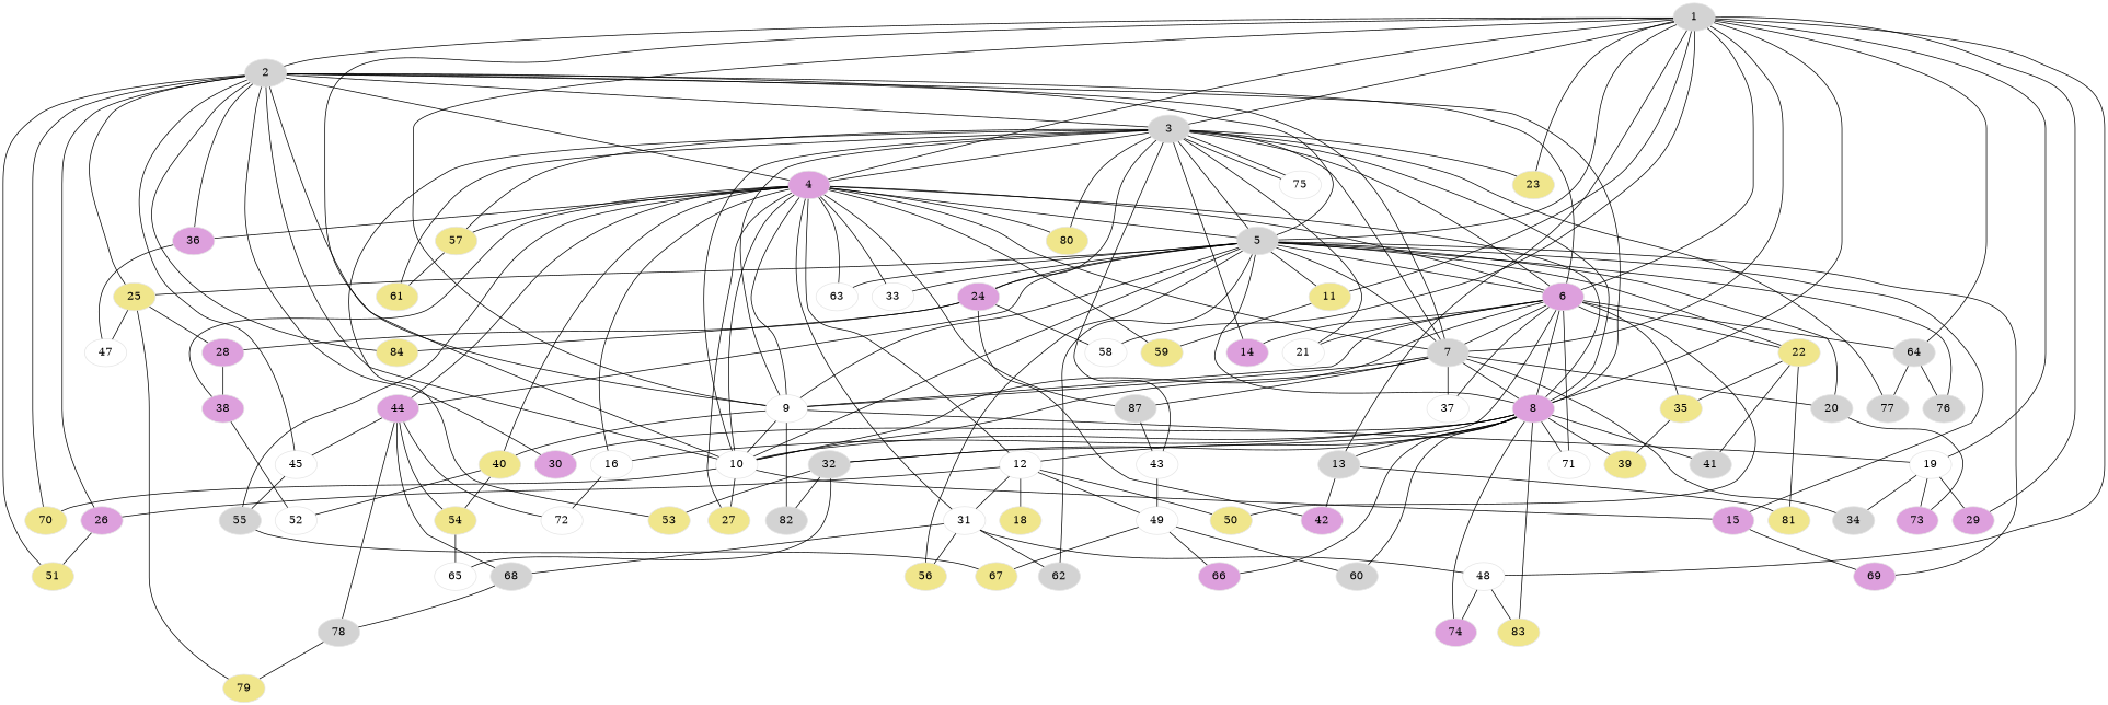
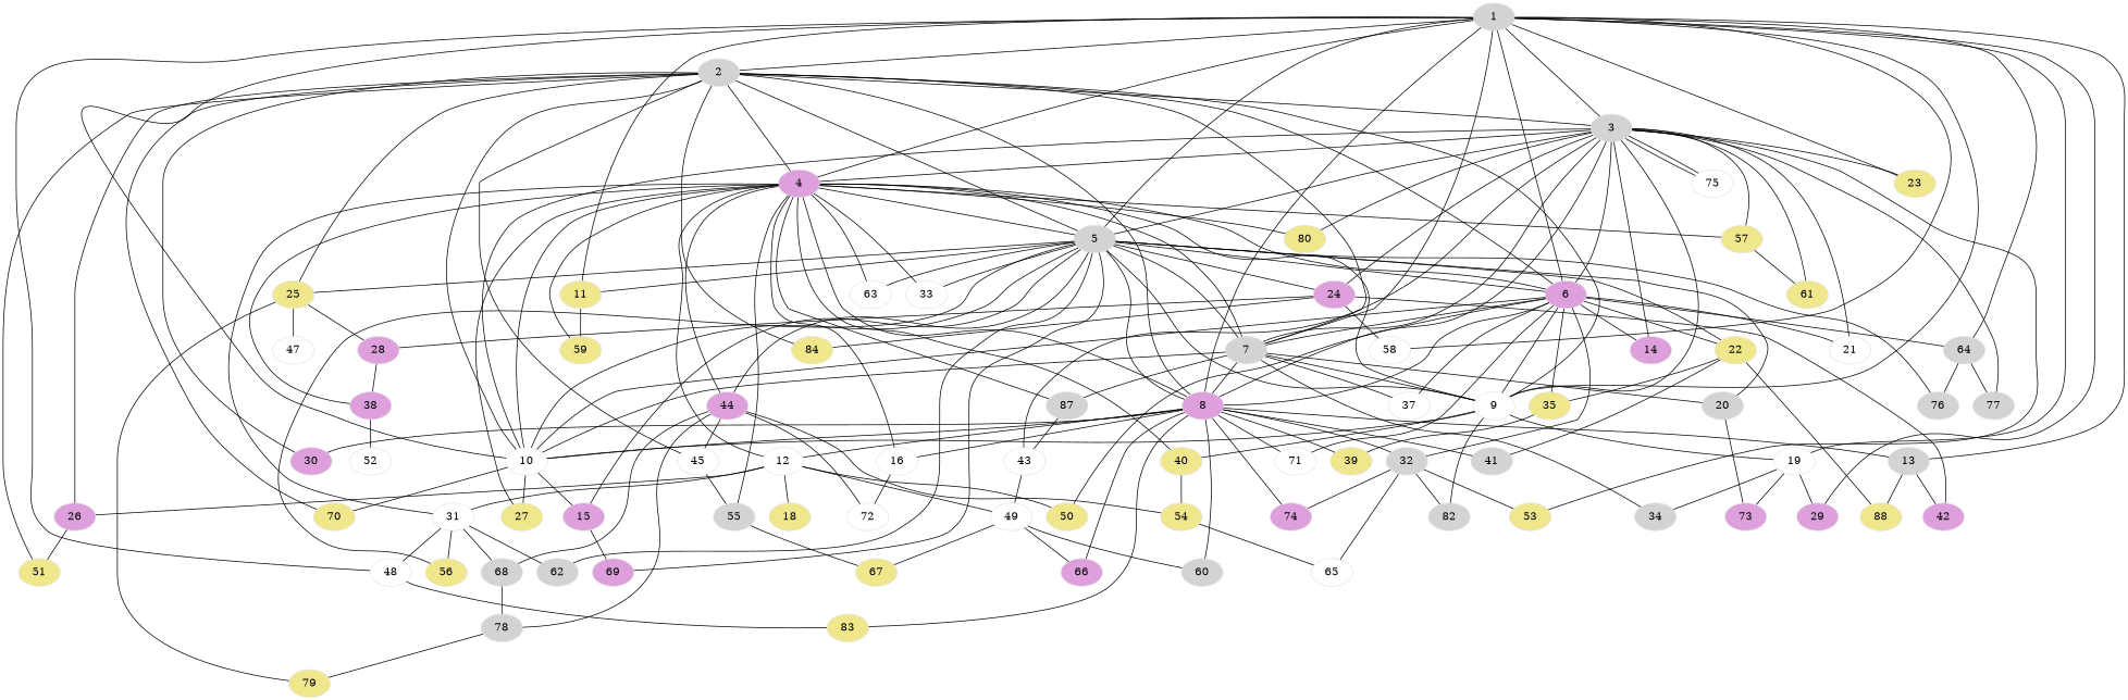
  graph {
    node [color=gray90 fillcolor=khaki style=filled]
    1 [fillcolor=lightgrey]
    2 [fillcolor=lightgrey]
    3 [fillcolor=lightgrey]
    4 [fillcolor=plum]
    5 [fillcolor=lightgrey]
    6 [fillcolor=plum]
    7 [fillcolor=lightgrey]
    8 [fillcolor=plum]
    9 [fillcolor=white]
    10 [fillcolor=white]
    11
    13 [fillcolor=lightgrey]
    19 [fillcolor=white]
    23
    29 [fillcolor=plum]
    48 [fillcolor=white]
    58 [fillcolor=white]
    64 [fillcolor=lightgrey]
    25
    26 [fillcolor=plum]
    30 [fillcolor=plum]
-   36 [fillcolor=plum]
    45 [fillcolor=white]
    51
    70
    84
    14 [fillcolor=plum]
    21 [fillcolor=white]
    24 [fillcolor=plum]
    43 [fillcolor=white]
    53
    57
    61
    75 [fillcolor=white]
    77 [fillcolor=lightgrey]
    80
    59
    12 [fillcolor=white]
    16 [fillcolor=white]
    n40 [fillcolor=lightgrey label=87]
    27
    31 [fillcolor=white]
    33 [fillcolor=white]
    38 [fillcolor=plum]
    40
    44 [fillcolor=plum]
    55 [fillcolor=lightgrey]
    63 [fillcolor=white]
    15 [fillcolor=plum]
    20 [fillcolor=lightgrey]
    22
    56
    62 [fillcolor=lightgrey]
    69 [fillcolor=plum]
    76 [fillcolor=lightgrey]
    32 [fillcolor=lightgrey]
    35
    37 [fillcolor=white]
    50
    71 [fillcolor=white]
    34 [fillcolor=lightgrey]
    39
    41 [fillcolor=lightgrey]
    60 [fillcolor=lightgrey]
    66 [fillcolor=plum]
    74 [fillcolor=plum]
    83
    82 [fillcolor=lightgrey]
    42 [fillcolor=plum]
-   81
+   81 [label=88]
    73 [fillcolor=plum]
    28 [fillcolor=plum]
    47 [fillcolor=white]
    79
    49 [fillcolor=white]
    18
    72 [fillcolor=white]
    68 [fillcolor=lightgrey]
    52 [fillcolor=white]
    54
    78 [fillcolor=lightgrey]
    67
    65 [fillcolor=white]
    1 -- 2
    1 -- 3
    1 -- 4
    1 -- 5
    1 -- 6
    1 -- 7
    1 -- 8
    1 -- 9
    1 -- 10
    1 -- 11
    1 -- 13
    1 -- 19
    1 -- 23
    1 -- 29
    1 -- 48
    1 -- 58
    1 -- 64
    2 -- 3
    2 -- 4
    2 -- 5
    2 -- 6
    2 -- 7
    2 -- 8
    2 -- 9
    2 -- 10
    2 -- 25
    2 -- 26
    2 -- 30
-   2 -- 36
    2 -- 45
    2 -- 51
    2 -- 70
    2 -- 84
    3 -- 4
    3 -- 5
    3 -- 6
    3 -- 7
    3 -- 8
    3 -- 9
    3 -- 10
    3 -- 23
    3 -- 14
    3 -- 21
    3 -- 24
    3 -- 43
    3 -- 53
    3 -- 57
    3 -- 61
    3 -- 75
    3 -- 75
    3 -- 77
    3 -- 80
    4 -- 5
    4 -- 6
    4 -- 7
    4 -- 8
    4 -- 9
    4 -- 10
-   4 -- 36
    4 -- 57
    4 -- 80
    4 -- 59
    4 -- 12
    4 -- 16
    4 -- n40
    4 -- 27
    4 -- 31
    4 -- 33
    4 -- 38
    4 -- 40
    4 -- 44
    4 -- 55
    4 -- 63
    5 -- 6
    5 -- 7
    5 -- 8
    5 -- 9
    5 -- 10
    5 -- 11
    5 -- 25
    5 -- 24
    5 -- 33
    5 -- 44
    5 -- 63
    5 -- 15
    5 -- 20
    5 -- 22
    5 -- 56
    5 -- 62
    5 -- 69
    5 -- 76
    6 -- 7
    6 -- 8
    6 -- 9
    6 -- 10
    6 -- 64
    6 -- 14
    6 -- 21
    6 -- 22
    6 -- 32
    6 -- 35
    6 -- 37
    6 -- 50
    6 -- 71
    7 -- 8
    7 -- 9
    7 -- 10
    7 -- n40
    7 -- 20
    7 -- 37
    7 -- 34
    8 -- 10
    8 -- 13
    8 -- 30
    8 -- 12
    8 -- 16
    8 -- 32
    8 -- 71
    8 -- 39
    8 -- 41
    8 -- 60
    8 -- 66
    8 -- 74
    8 -- 83
    9 -- 10
    9 -- 19
    9 -- 40
    9 -- 82
    10 -- 70
    10 -- 27
    10 -- 15
    11 -- 59
    13 -- 42
    13 -- 81
    19 -- 29
    19 -- 34
    19 -- 73
    48 -- 83
    64 -- 77
    64 -- 76
    25 -- 28
    25 -- 47
    25 -- 79
    26 -- 51
-   36 -- 47
    45 -- 55
    24 -- 58
    24 -- 84
    24 -- 42
    24 -- 28
    43 -- 49
    57 -- 61
    12 -- 26
    12 -- 31
    12 -- 50
    12 -- 49
    12 -- 18
    16 -- 72
    n40 -- 43
    31 -- 48
    31 -- 56
    31 -- 62
    31 -- 68
    38 -- 52
-   40 -- 52
    40 -- 54
    44 -- 45
    44 -- 72
    44 -- 68
    44 -- 54
    44 -- 78
    55 -- 67
    15 -- 69
    20 -- 73
    22 -- 35
    22 -- 41
    22 -- 81
    32 -- 53
-   48 -- 74
+   32 -- 74
    32 -- 82
    32 -- 65
    35 -- 39
    28 -- 38
    49 -- 60
    49 -- 66
    49 -- 67
    68 -- 78
    54 -- 65
    78 -- 79
  }
